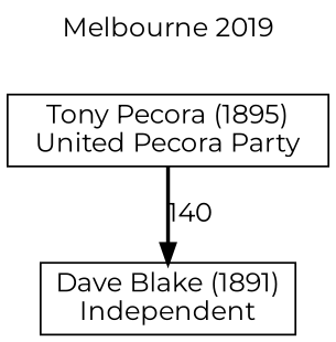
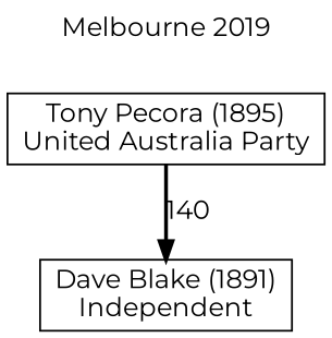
  digraph {
    label="Melbourne 2019"
    labelloc=t
    mclimit=10
    fontname=Montserrat
    node [shape=box fontname=Montserrat]
    n1 [label="Dave Blake (1891)\nIndependent"]
-   n2 [label="Tony Pecora (1895)\nUnited Pecora Party"]
+   n2 [label="Tony Pecora (1895)\nUnited Australia Party"]
    n2 -> n1 [label=140 style=bold fontname=Montserrat]
  }
